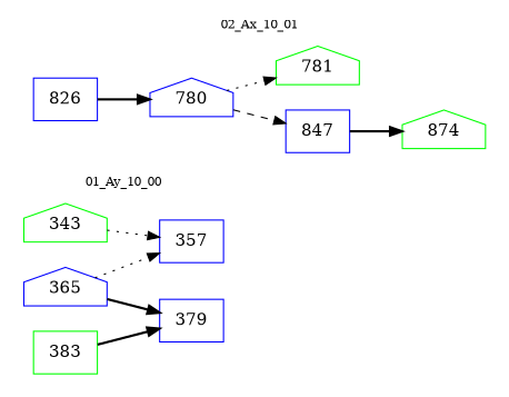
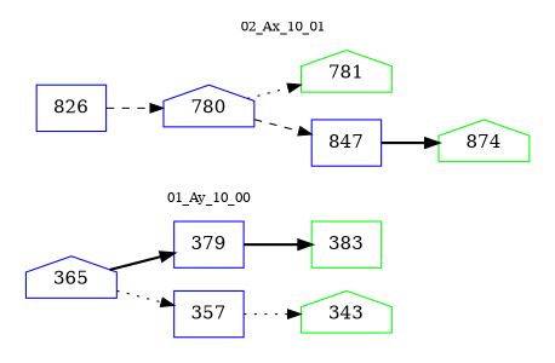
  digraph {
    rankdir=LR
    node [color=blue shape=house]
    edge [color=black style=dotted]
    n1 [label=365]
    n2 [label=357 shape=box]
    n3 [label=379 shape=box]
    n4 [color=green label=343]
    n5 [color=green label=383 shape=box]
    n6 [label=826 shape=box]
    n7 [label=780]
    n8 [label=847 shape=box]
    n9 [color=green label=781]
    n10 [color=green label=874]
    subgraph cluster_1 {
      color=white
      fontsize=10
      label="01_Ay_10_00"
      n1
      n2
      n3
      n4
      n5
    }
    subgraph cluster_2 {
      color=white
      fontsize=10
      label="02_Ax_10_01"
      n6
      n7
      n8
      n9
      n10
    }
    n1 -> n2
    n1 -> n3 [style=bold]
-   n4 -> n2
-   n5 -> n3 [style=bold]
-   n6 -> n7 [style=bold]
+   n2 -> n4
+   n3 -> n5 [style=bold]
+   n6 -> n7 [style=dashed]
    n7 -> n8 [style=dashed]
    n7 -> n9
    n8 -> n10 [style=bold]
  }
